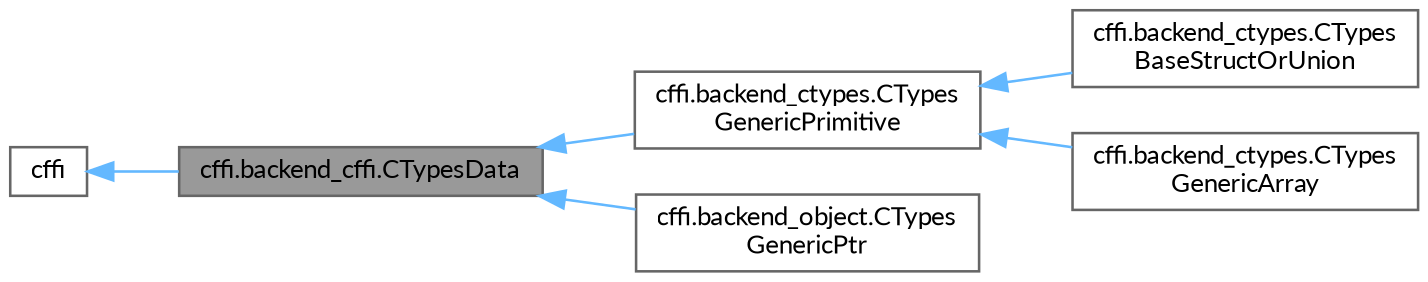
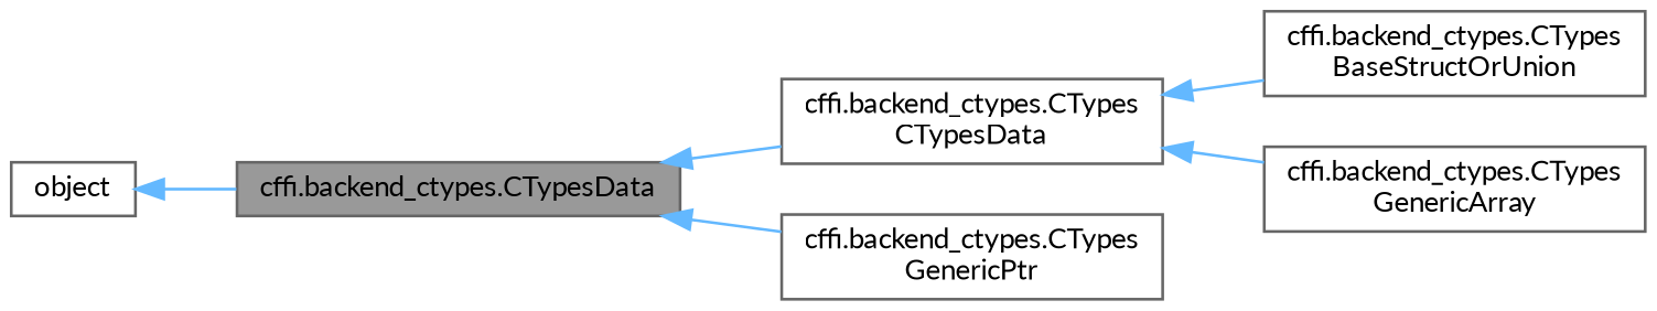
  digraph {
    fontname=Lato
    rankdir=LR
    node [color=gray40 fillcolor=white fontname=Lato fontsize=10 shape=box style=filled]
    edge [color=steelblue1 dir=back fontname=Lato fontsize=10 labelfontname=Helvetica labelfontsize=10 style=solid]
-   n1 [fillcolor=grey60 fontcolor=black height=0.2 label="cffi.backend_cffi.CTypesData" width=0.4]
-   n2 [height=0.2 label="cffi.backend_ctypes.CTypes\lGenericPrimitive" width=0.4]
-   n3 [height=0.2 label="cffi.backend_object.CTypes\lGenericPtr" width=0.4]
+   n1 [fillcolor=grey60 fontcolor=black height=0.2 label="cffi.backend_ctypes.CTypesData" width=0.4]
+   n2 [height=0.2 label="cffi.backend_ctypes.CTypes\lCTypesData" width=0.4]
+   n3 [height=0.2 label="cffi.backend_ctypes.CTypes\lGenericPtr" width=0.4]
    n4 [height=0.2 label="cffi.backend_ctypes.CTypes\lBaseStructOrUnion" width=0.4]
    n5 [height=0.2 label="cffi.backend_ctypes.CTypes\lGenericArray" width=0.4]
-   n6 [height=0.2 label=cffi width=0.4]
+   n6 [height=0.2 label=object width=0.4]
    n1 -> n2
    n1 -> n3
    n2 -> n4
    n2 -> n5
    n6 -> n1
  }
